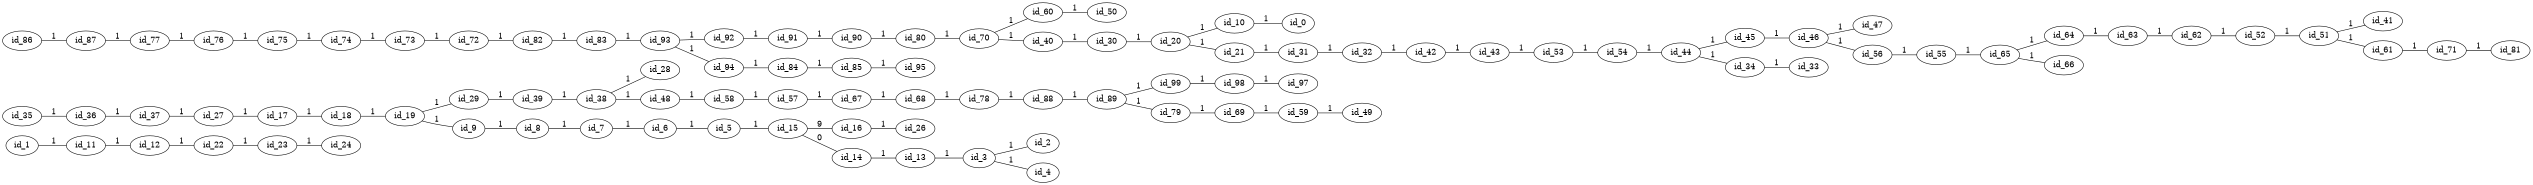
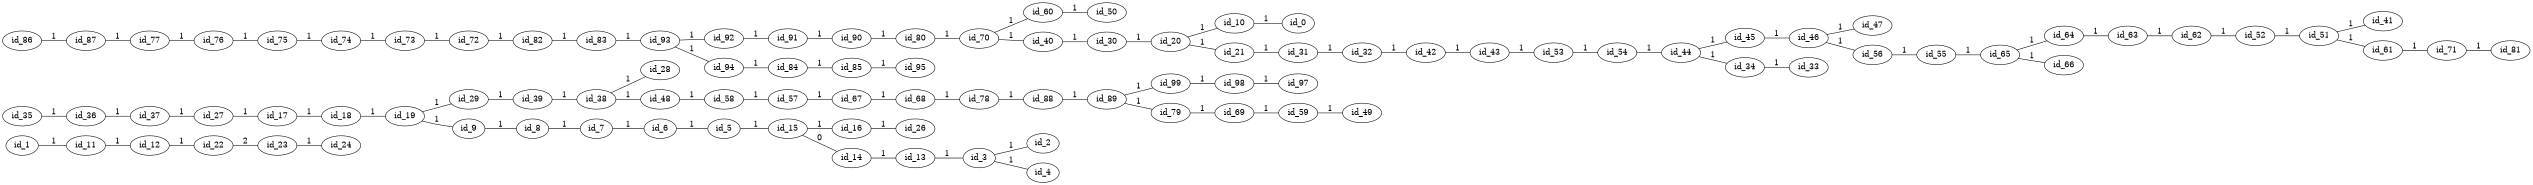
  graph {
    rankdir=LR
    id_1
    id_11
    id_12
    id_22
    id_23
    id_24
    id_35
    id_36
    id_37
    id_27
    id_17
    id_18
    id_19
    id_29
    id_9
    id_39
    id_8
    id_38
    id_28
    id_48
    id_58
    id_57
    id_67
    id_68
    id_78
    id_88
    id_89
    id_99
    id_79
    id_98
    id_69
    id_97
    id_86
    id_87
    id_77
    id_76
    id_75
    id_74
    id_73
    id_72
    id_82
    id_83
    id_93
    id_92
    id_94
    id_91
    id_84
    id_90
    id_80
    id_70
    id_60
    id_40
    id_50
    id_30
    id_20
    id_10
    id_21
    id_0
    id_31
    id_32
    id_42
    id_43
    id_53
    id_54
    id_44
    id_45
    id_34
    id_46
    id_33
    id_47
    id_56
    id_55
    id_65
    id_64
    id_66
    id_63
    id_62
    id_52
    id_51
    id_41
    id_61
    id_71
    id_81
    id_85
    id_95
    id_59
    id_49
    id_7
    id_6
    id_5
    id_15
    id_16
    id_14
    id_26
    id_13
    id_3
    id_2
    id_4
    id_1 -- id_11 [label=1]
    id_11 -- id_12 [label=1]
    id_12 -- id_22 [label=1]
-   id_22 -- id_23 [label=1]
+   id_22 -- id_23 [label=2]
    id_23 -- id_24 [label=1]
    id_35 -- id_36 [label=1]
    id_36 -- id_37 [label=1]
    id_37 -- id_27 [label=1]
    id_27 -- id_17 [label=1]
    id_17 -- id_18 [label=1]
    id_18 -- id_19 [label=1]
    id_19 -- id_29 [label=1]
    id_19 -- id_9 [label=1]
    id_29 -- id_39 [label=1]
    id_9 -- id_8 [label=1]
    id_39 -- id_38 [label=1]
    id_8 -- id_7 [label=1]
    id_38 -- id_28 [label=1]
    id_38 -- id_48 [label=1]
    id_48 -- id_58 [label=1]
    id_58 -- id_57 [label=1]
    id_57 -- id_67 [label=1]
    id_67 -- id_68 [label=1]
    id_68 -- id_78 [label=1]
    id_78 -- id_88 [label=1]
    id_88 -- id_89 [label=1]
    id_89 -- id_99 [label=1]
    id_89 -- id_79 [label=1]
    id_99 -- id_98 [label=1]
    id_79 -- id_69 [label=1]
    id_98 -- id_97 [label=1]
    id_69 -- id_59 [label=1]
    id_86 -- id_87 [label=1]
    id_87 -- id_77 [label=1]
    id_77 -- id_76 [label=1]
    id_76 -- id_75 [label=1]
    id_75 -- id_74 [label=1]
    id_74 -- id_73 [label=1]
    id_73 -- id_72 [label=1]
    id_72 -- id_82 [label=1]
    id_82 -- id_83 [label=1]
    id_83 -- id_93 [label=1]
    id_93 -- id_92 [label=1]
    id_93 -- id_94 [label=1]
    id_92 -- id_91 [label=1]
    id_94 -- id_84 [label=1]
    id_91 -- id_90 [label=1]
    id_84 -- id_85 [label=1]
    id_90 -- id_80 [label=1]
    id_80 -- id_70 [label=1]
    id_70 -- id_60 [label=1]
    id_70 -- id_40 [label=1]
    id_60 -- id_50 [label=1]
    id_40 -- id_30 [label=1]
    id_30 -- id_20 [label=1]
    id_20 -- id_10 [label=1]
    id_20 -- id_21 [label=1]
    id_10 -- id_0 [label=1]
    id_21 -- id_31 [label=1]
    id_31 -- id_32 [label=1]
    id_32 -- id_42 [label=1]
    id_42 -- id_43 [label=1]
    id_43 -- id_53 [label=1]
    id_53 -- id_54 [label=1]
    id_54 -- id_44 [label=1]
    id_44 -- id_45 [label=1]
    id_44 -- id_34 [label=1]
    id_45 -- id_46 [label=1]
    id_34 -- id_33 [label=1]
    id_46 -- id_47 [label=1]
    id_46 -- id_56 [label=1]
    id_56 -- id_55 [label=1]
    id_55 -- id_65 [label=1]
    id_65 -- id_64 [label=1]
    id_65 -- id_66 [label=1]
    id_64 -- id_63 [label=1]
    id_63 -- id_62 [label=1]
    id_62 -- id_52 [label=1]
    id_52 -- id_51 [label=1]
    id_51 -- id_41 [label=1]
    id_51 -- id_61 [label=1]
    id_61 -- id_71 [label=1]
    id_71 -- id_81 [label=1]
    id_85 -- id_95 [label=1]
    id_59 -- id_49 [label=1]
    id_7 -- id_6 [label=1]
    id_6 -- id_5 [label=1]
    id_5 -- id_15 [label=1]
-   id_15 -- id_16 [label=9]
+   id_15 -- id_16 [label=1]
    id_15 -- id_14 [label=0]
    id_16 -- id_26 [label=1]
    id_14 -- id_13 [label=1]
    id_13 -- id_3 [label=1]
    id_3 -- id_2 [label=1]
    id_3 -- id_4 [label=1]
  }
